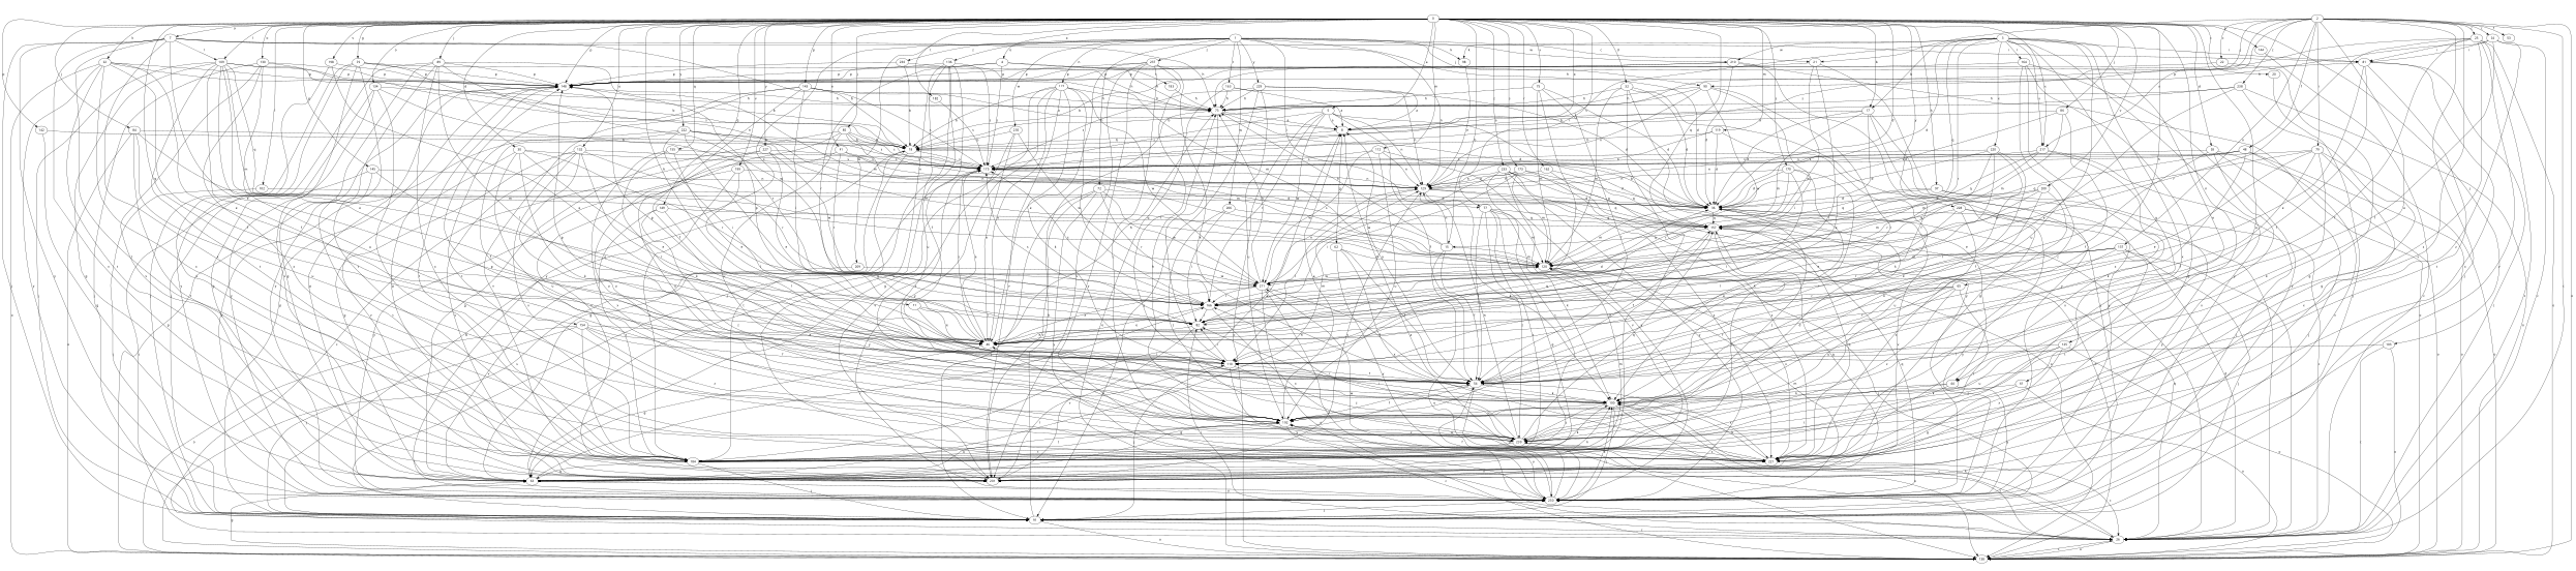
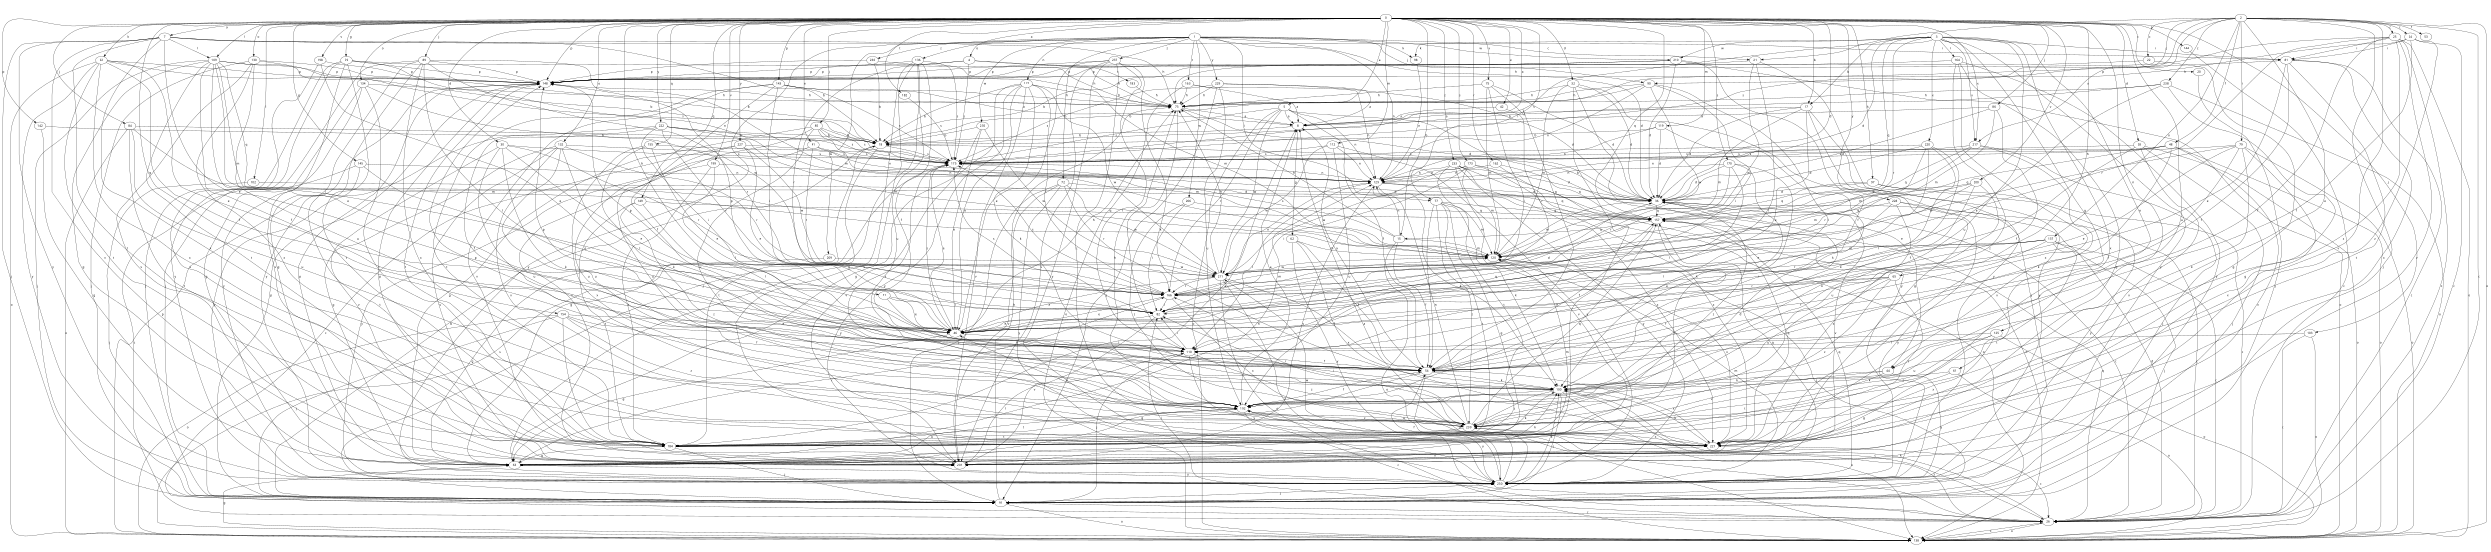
  strict digraph {
    fontname="Noto Sans"
    node [fontname="Noto Sans"]
    edge [fontname="Noto Sans"]
    0
    4
    5
    7
    8
    15
    17
    20
    28
    30
    32
    36
    41
+   42
    59
    65
    71
    75
    77
    84
    85
    86
    89
    92
    97
    102
    103
    109
    112
    119
    125
    130
    132
    134
    142
    143
    144
    145
    148
    149
    154
    155
    157
    162
    170
    173
    182
    192
    198
    199
    200
    217
    222
    227
    228
    233
    175
    166
    73
    183
    129
    44
    138
    54
    211
    230
    91
    201
    81
    221
    18
    46
    184
    62
    120
    63
    100
    26
    239
    82
    110
    1
    21
    72
    90
    98
    127
    136
    163
    n90 [label=235]
    206
    209
    210
    229
    236
    237
    2
    22
    24
    25
    48
    53
    79
    137
    238
    3
    61
    164
    220
    0 -> 4 [label=a]
    0 -> 5 [label=a]
    0 -> 7 [label=a]
    0 -> 8 [label=a]
    0 -> 15 [label=b]
    0 -> 17 [label=b]
    0 -> 20 [label=c]
    0 -> 28 [label=d]
    0 -> 30 [label=d]
    0 -> 32 [label=d]
    0 -> 36 [label=d]
    0 -> 41 [label=e]
+   0 -> 42 [label=e]
    0 -> 59 [label=g]
    0 -> 65 [label=h]
    0 -> 71 [label=h]
    0 -> 75 [label=v]
    0 -> 77 [label=i]
    0 -> 84 [label=j]
    0 -> 85 [label=j]
    0 -> 86 [label=j]
    0 -> 89 [label=j]
    0 -> 92 [label=k]
    0 -> 97 [label=k]
    0 -> 102 [label=l]
    0 -> 103 [label=j]
    0 -> 109 [label=l]
    0 -> 112 [label=m]
    0 -> 119 [label=m]
    0 -> 125 [label=n]
    0 -> 130 [label=o]
    0 -> 132 [label=o]
    0 -> 134 [label=o]
    0 -> 142 [label=p]
    0 -> 143 [label=p]
    0 -> 144 [label=p]
    0 -> 145 [label=p]
    0 -> 148 [label=p]
    0 -> 149 [label=q]
    0 -> 154 [label=q]
    0 -> 155 [label=q]
    0 -> 157 [label=q]
    0 -> 162 [label=r]
    0 -> 170 [label=s]
    0 -> 173 [label=s]
    0 -> 182 [label=t]
    0 -> 192 [label=u]
    0 -> 198 [label=v]
    0 -> 199 [label=v]
    0 -> 200 [label=v]
    0 -> 217 [label=x]
    0 -> 222 [label=y]
    0 -> 227 [label=y]
    0 -> 228 [label=y]
    0 -> 233 [label=z]
    4 -> 148 [label=p]
    4 -> 175 [label=s]
    4 -> 166 [label=r]
    4 -> 73 [label=h]
    4 -> 183 [label=t]
    5 -> 8 [label=a]
    5 -> 175 [label=s]
    5 -> 166 [label=r]
    5 -> 129 [label=n]
    5 -> 44 [label=e]
    5 -> 138 [label=o]
    5 -> 54 [label=f]
    5 -> 211 [label=w]
    7 -> 109 [label=l]
    7 -> 73 [label=h]
    7 -> 230 [label=y]
    7 -> 91 [label=j]
    7 -> 201 [label=v]
    7 -> 81 [label=i]
    7 -> 221 [label=x]
    7 -> 18 [label=b]
    7 -> 46 [label=e]
    7 -> 184 [label=t]
    8 -> 18 [label=b]
    8 -> 62 [label=g]
    15 -> 175 [label=s]
    15 -> 73 [label=h]
    15 -> 129 [label=n]
    15 -> 138 [label=o]
    15 -> 54 [label=f]
    15 -> 120 [label=m]
    17 -> 8 [label=a]
    17 -> 36 [label=d]
    17 -> 230 [label=y]
    17 -> 46 [label=e]
    17 -> 120 [label=m]
    17 -> 63 [label=g]
    20 -> 91 [label=j]
    28 -> 175 [label=s]
    28 -> 138 [label=o]
    28 -> 54 [label=f]
    28 -> 91 [label=j]
    28 -> 221 [label=x]
    30 -> 192 [label=u]
    30 -> 175 [label=s]
    30 -> 166 [label=r]
    30 -> 201 [label=v]
    30 -> 46 [label=e]
    30 -> 100 [label=k]
    32 -> 36 [label=d]
    32 -> 73 [label=h]
    32 -> 230 [label=y]
    32 -> 91 [label=j]
    32 -> 184 [label=t]
    32 -> 120 [label=m]
    36 -> 157 [label=q]
    36 -> 201 [label=v]
    36 -> 18 [label=b]
    36 -> 120 [label=m]
    36 -> 26 [label=c]
    36 -> 239 [label=z]
    41 -> 192 [label=u]
    41 -> 175 [label=s]
    41 -> 166 [label=r]
    41 -> 129 [label=n]
+   42 -> 8 [label=a]
+   42 -> 166 [label=r]
    59 -> 148 [label=p]
    59 -> 73 [label=h]
    59 -> 129 [label=n]
    59 -> 230 [label=y]
    59 -> 91 [label=j]
    59 -> 201 [label=v]
    59 -> 184 [label=t]
    65 -> 192 [label=u]
    65 -> 166 [label=r]
    65 -> 54 [label=f]
    65 -> 46 [label=e]
    65 -> 184 [label=t]
    65 -> 239 [label=z]
    71 -> 46 [label=e]
    71 -> 100 [label=k]
    71 -> 82 [label=i]
    75 -> 36 [label=d]
    75 -> 73 [label=h]
    75 -> 54 [label=f]
    75 -> 120 [label=m]
    75 -> 82 [label=i]
    77 -> 157 [label=q]
    77 -> 54 [label=f]
    77 -> 184 [label=t]
    77 -> 120 [label=m]
    77 -> 63 [label=g]
    77 -> 100 [label=k]
    77 -> 239 [label=z]
    84 -> 192 [label=u]
    84 -> 138 [label=o]
    84 -> 18 [label=b]
    84 -> 184 [label=t]
    84 -> 120 [label=m]
    85 -> 36 [label=d]
    85 -> 192 [label=u]
    85 -> 175 [label=s]
    85 -> 201 [label=v]
    85 -> 18 [label=b]
    85 -> 120 [label=m]
    85 -> 63 [label=g]
    86 -> 8 [label=a]
    86 -> 36 [label=d]
    86 -> 54 [label=f]
    86 -> 120 [label=m]
    89 -> 148 [label=p]
    89 -> 211 [label=w]
    89 -> 230 [label=y]
    89 -> 91 [label=j]
    89 -> 221 [label=x]
    89 -> 120 [label=m]
    89 -> 63 [label=g]
    89 -> 110 [label=l]
    92 -> 148 [label=p]
    92 -> 138 [label=o]
    92 -> 54 [label=f]
    92 -> 230 [label=y]
    92 -> 221 [label=x]
    92 -> 18 [label=b]
    92 -> 46 [label=e]
    92 -> 184 [label=t]
    97 -> 36 [label=d]
    97 -> 157 [label=q]
    97 -> 230 [label=y]
    97 -> 26 [label=c]
    102 -> 36 [label=d]
    102 -> 91 [label=j]
    103 -> 138 [label=o]
    103 -> 26 [label=c]
    103 -> 110 [label=l]
    109 -> 148 [label=p]
    109 -> 157 [label=q]
    109 -> 175 [label=s]
    109 -> 54 [label=f]
    109 -> 91 [label=j]
    109 -> 46 [label=e]
    109 -> 184 [label=t]
    109 -> 120 [label=m]
    109 -> 63 [label=g]
    109 -> 82 [label=i]
    112 -> 192 [label=u]
    112 -> 175 [label=s]
    112 -> 129 [label=n]
    112 -> 211 [label=w]
    112 -> 230 [label=y]
    119 -> 36 [label=d]
    119 -> 129 [label=n]
    119 -> 18 [label=b]
    119 -> 100 [label=k]
    125 -> 192 [label=u]
    125 -> 138 [label=o]
    125 -> 221 [label=x]
    125 -> 239 [label=z]
    125 -> 110 [label=l]
    130 -> 148 [label=p]
    130 -> 192 [label=u]
    130 -> 91 [label=j]
    130 -> 201 [label=v]
    130 -> 221 [label=x]
    130 -> 18 [label=b]
    132 -> 192 [label=u]
    132 -> 175 [label=s]
    132 -> 166 [label=r]
    132 -> 201 [label=v]
    132 -> 221 [label=x]
    132 -> 63 [label=g]
    132 -> 110 [label=l]
    134 -> 166 [label=r]
    134 -> 73 [label=h]
    134 -> 230 [label=y]
    134 -> 184 [label=t]
    134 -> 63 [label=g]
    142 -> 18 [label=b]
    142 -> 63 [label=g]
    143 -> 8 [label=a]
    143 -> 175 [label=s]
    143 -> 73 [label=h]
    143 -> 54 [label=f]
    143 -> 201 [label=v]
    143 -> 184 [label=t]
    143 -> 82 [label=i]
    144 -> 26 [label=c]
    145 -> 129 [label=n]
    145 -> 46 [label=e]
    145 -> 184 [label=t]
    145 -> 26 [label=c]
    148 -> 73 [label=h]
    148 -> 184 [label=t]
    149 -> 157 [label=q]
    149 -> 184 [label=t]
    149 -> 239 [label=z]
    149 -> 110 [label=l]
    154 -> 138 [label=o]
    154 -> 54 [label=f]
    154 -> 91 [label=j]
    154 -> 46 [label=e]
    154 -> 184 [label=t]
    154 -> 239 [label=z]
    154 -> 110 [label=y]
    155 -> 175 [label=s]
    155 -> 221 [label=x]
    155 -> 46 [label=e]
    155 -> 100 [label=k]
    157 -> 15 [label=q]
    157 -> 54 [label=f]
    157 -> 184 [label=t]
    162 -> 157 [label=q]
    162 -> 129 [label=n]
    162 -> 138 [label=o]
    170 -> 36 [label=d]
    170 -> 192 [label=u]
    170 -> 166 [label=r]
    170 -> 129 [label=n]
    170 -> 100 [label=k]
    170 -> 110 [label=l]
    173 -> 36 [label=d]
    173 -> 129 [label=n]
    173 -> 211 [label=w]
    173 -> 221 [label=x]
    173 -> 120 [label=m]
    173 -> 82 [label=i]
    182 -> 175 [label=s]
    192 -> 8 [label=a]
    192 -> 73 [label=h]
    192 -> 54 [label=f]
    192 -> 184 [label=t]
    192 -> 26 [label=c]
    192 -> 239 [label=z]
    198 -> 148 [label=p]
    198 -> 201 [label=v]
    198 -> 46 [label=e]
    199 -> 129 [label=n]
    199 -> 230 [label=y]
    199 -> 184 [label=t]
    199 -> 110 [label=l]
    200 -> 36 [label=d]
    200 -> 192 [label=u]
    200 -> 46 [label=e]
    200 -> 120 [label=m]
    200 -> 100 [label=k]
    217 -> 157 [label=q]
    217 -> 175 [label=s]
    217 -> 91 [label=j]
    217 -> 221 [label=x]
    217 -> 120 [label=m]
    222 -> 175 [label=s]
    222 -> 166 [label=r]
    222 -> 54 [label=f]
    222 -> 230 [label=y]
    222 -> 18 [label=b]
    222 -> 120 [label=m]
    222 -> 82 [label=i]
    227 -> 192 [label=u]
    227 -> 175 [label=s]
    227 -> 211 [label=w]
    227 -> 46 [label=e]
    227 -> 26 [label=c]
    228 -> 157 [label=q]
    228 -> 230 [label=y]
    228 -> 221 [label=x]
    228 -> 26 [label=c]
    228 -> 110 [label=l]
    233 -> 157 [label=q]
    233 -> 129 [label=n]
    233 -> 138 [label=o]
    233 -> 230 [label=y]
    233 -> 201 [label=v]
    233 -> 221 [label=x]
    233 -> 184 [label=t]
    175 -> 129 [label=n]
    175 -> 46 [label=e]
    166 -> 175 [label=s]
    166 -> 221 [label=x]
    166 -> 46 [label=e]
    166 -> 120 [label=m]
    166 -> 82 [label=i]
    73 -> 8 [label=a]
    73 -> 36 [label=d]
    73 -> 110 [label=l]
    183 -> 73 [label=h]
    129 -> 36 [label=d]
    129 -> 157 [label=q]
    129 -> 201 [label=v]
    129 -> 100 [label=k]
    129 -> 110 [label=l]
    44 -> 230 [label=y]
    44 -> 184 [label=t]
    44 -> 100 [label=k]
    44 -> 239 [label=z]
    138 -> 148 [label=p]
    138 -> 175 [label=s]
    138 -> 63 [label=g]
    138 -> 26 [label=c]
    54 -> 8 [label=a]
    54 -> 148 [label=p]
    54 -> 230 [label=y]
    54 -> 221 [label=x]
    54 -> 63 [label=g]
    54 -> 100 [label=k]
    211 -> 166 [label=r]
    211 -> 73 [label=h]
    211 -> 129 [label=n]
    211 -> 138 [label=o]
    211 -> 54 [label=f]
    211 -> 46 [label=e]
    211 -> 26 [label=c]
    230 -> 157 [label=q]
    230 -> 192 [label=u]
    230 -> 54 [label=f]
    230 -> 211 [label=w]
    230 -> 91 [label=j]
    230 -> 120 [label=m]
    230 -> 100 [label=k]
    91 -> 148 [label=p]
    91 -> 73 [label=h]
    91 -> 138 [label=o]
    91 -> 18 [label=b]
    91 -> 26 [label=c]
    201 -> 148 [label=p]
    201 -> 157 [label=q]
    201 -> 110 [label=l]
    81 -> 148 [label=p]
    81 -> 54 [label=f]
    81 -> 221 [label=x]
    81 -> 46 [label=e]
    81 -> 184 [label=t]
    81 -> 26 [label=c]
    221 -> 157 [label=q]
    221 -> 201 [label=v]
    221 -> 100 [label=k]
    221 -> 26 [label=c]
    18 -> 175 [label=s]
    18 -> 184 [label=t]
    18 -> 63 [label=g]
    46 -> 148 [label=p]
    46 -> 157 [label=q]
    46 -> 175 [label=s]
    46 -> 73 [label=h]
    46 -> 63 [label=g]
    46 -> 110 [label=l]
    184 -> 8 [label=a]
    184 -> 91 [label=j]
    184 -> 120 [label=m]
    184 -> 63 [label=g]
    184 -> 100 [label=k]
    62 -> 54 [label=f]
    62 -> 230 [label=y]
    62 -> 221 [label=x]
    62 -> 120 [label=m]
    120 -> 211 [label=w]
    120 -> 91 [label=j]
    120 -> 221 [label=x]
    63 -> 148 [label=p]
    63 -> 192 [label=u]
    63 -> 166 [label=r]
    63 -> 129 [label=n]
    63 -> 230 [label=y]
    63 -> 100 [label=k]
    100 -> 192 [label=u]
    100 -> 175 [label=s]
    100 -> 138 [label=o]
    100 -> 91 [label=j]
    100 -> 26 [label=c]
    100 -> 239 [label=z]
    26 -> 8 [label=a]
    26 -> 36 [label=d]
    26 -> 157 [label=q]
    26 -> 138 [label=o]
    26 -> 100 [label=k]
    26 -> 239 [label=z]
    26 -> 82 [label=i]
    239 -> 36 [label=d]
    239 -> 148 [label=p]
    239 -> 157 [label=q]
    239 -> 192 [label=u]
    239 -> 166 [label=r]
    239 -> 129 [label=n]
    239 -> 221 [label=x]
    239 -> 46 [label=e]
    239 -> 184 [label=t]
    239 -> 82 [label=i]
    82 -> 36 [label=d]
    82 -> 148 [label=p]
    82 -> 175 [label=s]
    82 -> 201 [label=v]
    82 -> 46 [label=e]
    110 -> 54 [label=f]
    110 -> 230 [label=y]
    110 -> 91 [label=j]
    110 -> 239 [label=z]
    110 -> 82 [label=i]
    1 -> 36 [label=d]
    1 -> 77 [label=i]
    1 -> 129 [label=n]
    1 -> 230 [label=y]
    1 -> 21 [label=c]
    1 -> 72 [label=h]
    1 -> 90 [label=j]
    1 -> 98 [label=k]
    1 -> 127 [label=n]
    1 -> 136 [label=o]
    1 -> 163 [label=r]
    1 -> n90 [label=w]
    1 -> 206 [label=w]
    1 -> 209 [label=w]
    1 -> 210 [label=w]
    1 -> 229 [label=y]
    1 -> 236 [label=z]
    1 -> 237 [label=z]
    21 -> 148 [label=p]
    21 -> 211 [label=w]
    21 -> 230 [label=y]
    21 -> 110 [label=l]
    72 -> 36 [label=d]
    72 -> 166 [label=r]
    72 -> 211 [label=w]
    72 -> 230 [label=y]
    72 -> 91 [label=j]
    72 -> 201 [label=v]
    90 -> 73 [label=h]
    90 -> 129 [label=n]
    90 -> 211 [label=w]
    90 -> 18 [label=b]
    90 -> 82 [label=i]
    90 -> 110 [label=l]
    98 -> 129 [label=n]
    127 -> 166 [label=r]
    127 -> 73 [label=h]
    127 -> 211 [label=w]
    127 -> 230 [label=y]
    127 -> 201 [label=v]
    127 -> 18 [label=b]
    127 -> 46 [label=e]
    127 -> 63 [label=g]
    127 -> 100 [label=k]
    136 -> 148 [label=p]
    136 -> 192 [label=u]
    136 -> 175 [label=s]
    136 -> 54 [label=f]
    136 -> 91 [label=j]
    136 -> 201 [label=v]
    136 -> 63 [label=g]
    163 -> 8 [label=a]
    163 -> 73 [label=h]
    163 -> 129 [label=n]
    163 -> 138 [label=o]
    n90 -> 211 [label=w]
    n90 -> 201 [label=v]
    n90 -> 18 [label=b]
    n90 -> 46 [label=e]
    206 -> 157 [label=q]
    206 -> 239 [label=z]
    206 -> 82 [label=i]
    209 -> 211 [label=w]
-   209 -> 63 [label=v]
+   209 -> 63 [label=g]
    210 -> 36 [label=d]
    210 -> 148 [label=p]
    210 -> 138 [label=o]
    210 -> 54 [label=f]
    210 -> 18 [label=b]
    229 -> 8 [label=a]
    229 -> 36 [label=d]
    229 -> 192 [label=u]
    229 -> 175 [label=s]
    229 -> 73 [label=h]
    229 -> 91 [label=j]
    236 -> 148 [label=p]
    236 -> 18 [label=b]
    236 -> 120 [label=m]
    237 -> 148 [label=p]
    237 -> 230 [label=y]
    237 -> 201 [label=v]
    237 -> 46 [label=e]
    237 -> 100 [label=k]
    237 -> 239 [label=z]
    237 -> 110 [label=l]
    2 -> 217 [label=x]
    2 -> 175 [label=s]
    2 -> 44 [label=e]
    2 -> 138 [label=o]
    2 -> 91 [label=j]
    2 -> 201 [label=v]
    2 -> 26 [label=c]
    2 -> 21 [label=c]
    2 -> 90 [label=j]
    2 -> 22 [label=c]
    2 -> 24 [label=c]
    2 -> 25 [label=c]
    2 -> 48 [label=f]
    2 -> 53 [label=f]
    2 -> 79 [label=i]
    2 -> 137 [label=o]
    2 -> 238 [label=z]
    22 -> 148 [label=p]
    22 -> 63 [label=g]
    24 -> 73 [label=h]
    24 -> 54 [label=f]
    24 -> 81 [label=i]
    24 -> 26 [label=c]
    24 -> 239 [label=z]
    25 -> 166 [label=r]
    25 -> 73 [label=h]
    25 -> 138 [label=o]
    25 -> 54 [label=f]
    25 -> 201 [label=v]
    25 -> 81 [label=i]
    25 -> 26 [label=c]
    25 -> 239 [label=z]
    48 -> 157 [label=q]
    48 -> 175 [label=s]
    48 -> 129 [label=n]
    48 -> 138 [label=o]
    48 -> 201 [label=v]
    48 -> 100 [label=k]
    79 -> 175 [label=s]
    79 -> 138 [label=o]
    79 -> 54 [label=f]
    79 -> 211 [label=w]
    79 -> 221 [label=x]
    79 -> 46 [label=e]
    79 -> 100 [label=k]
    137 -> 166 [label=r]
    137 -> 54 [label=f]
    137 -> 91 [label=j]
    137 -> 184 [label=t]
    137 -> 120 [label=m]
    137 -> 26 [label=c]
    137 -> 82 [label=i]
    238 -> 73 [label=h]
    238 -> 138 [label=o]
    238 -> 18 [label=b]
    238 -> 46 [label=e]
    238 -> 63 [label=g]
    3 -> 17 [label=b]
    3 -> 36 [label=d]
    3 -> 157 [label=q]
    3 -> 192 [label=u]
    3 -> 217 [label=x]
    3 -> 175 [label=s]
    3 -> 166 [label=r]
    3 -> 44 [label=e]
    3 -> 230 [label=y]
    3 -> 81 [label=i]
    3 -> 221 [label=x]
    3 -> 98 [label=k]
    3 -> 210 [label=w]
    3 -> 61 [label=g]
    3 -> 164 [label=r]
    3 -> 220 [label=x]
    61 -> 138 [label=o]
    61 -> 63 [label=g]
    61 -> 100 [label=k]
    164 -> 148 [label=p]
    164 -> 230 [label=y]
    164 -> 221 [label=x]
    164 -> 63 [label=g]
    164 -> 239 [label=z]
    220 -> 36 [label=d]
    220 -> 175 [label=s]
    220 -> 166 [label=r]
    220 -> 100 [label=k]
    220 -> 82 [label=i]
    220 -> 110 [label=l]
  }
